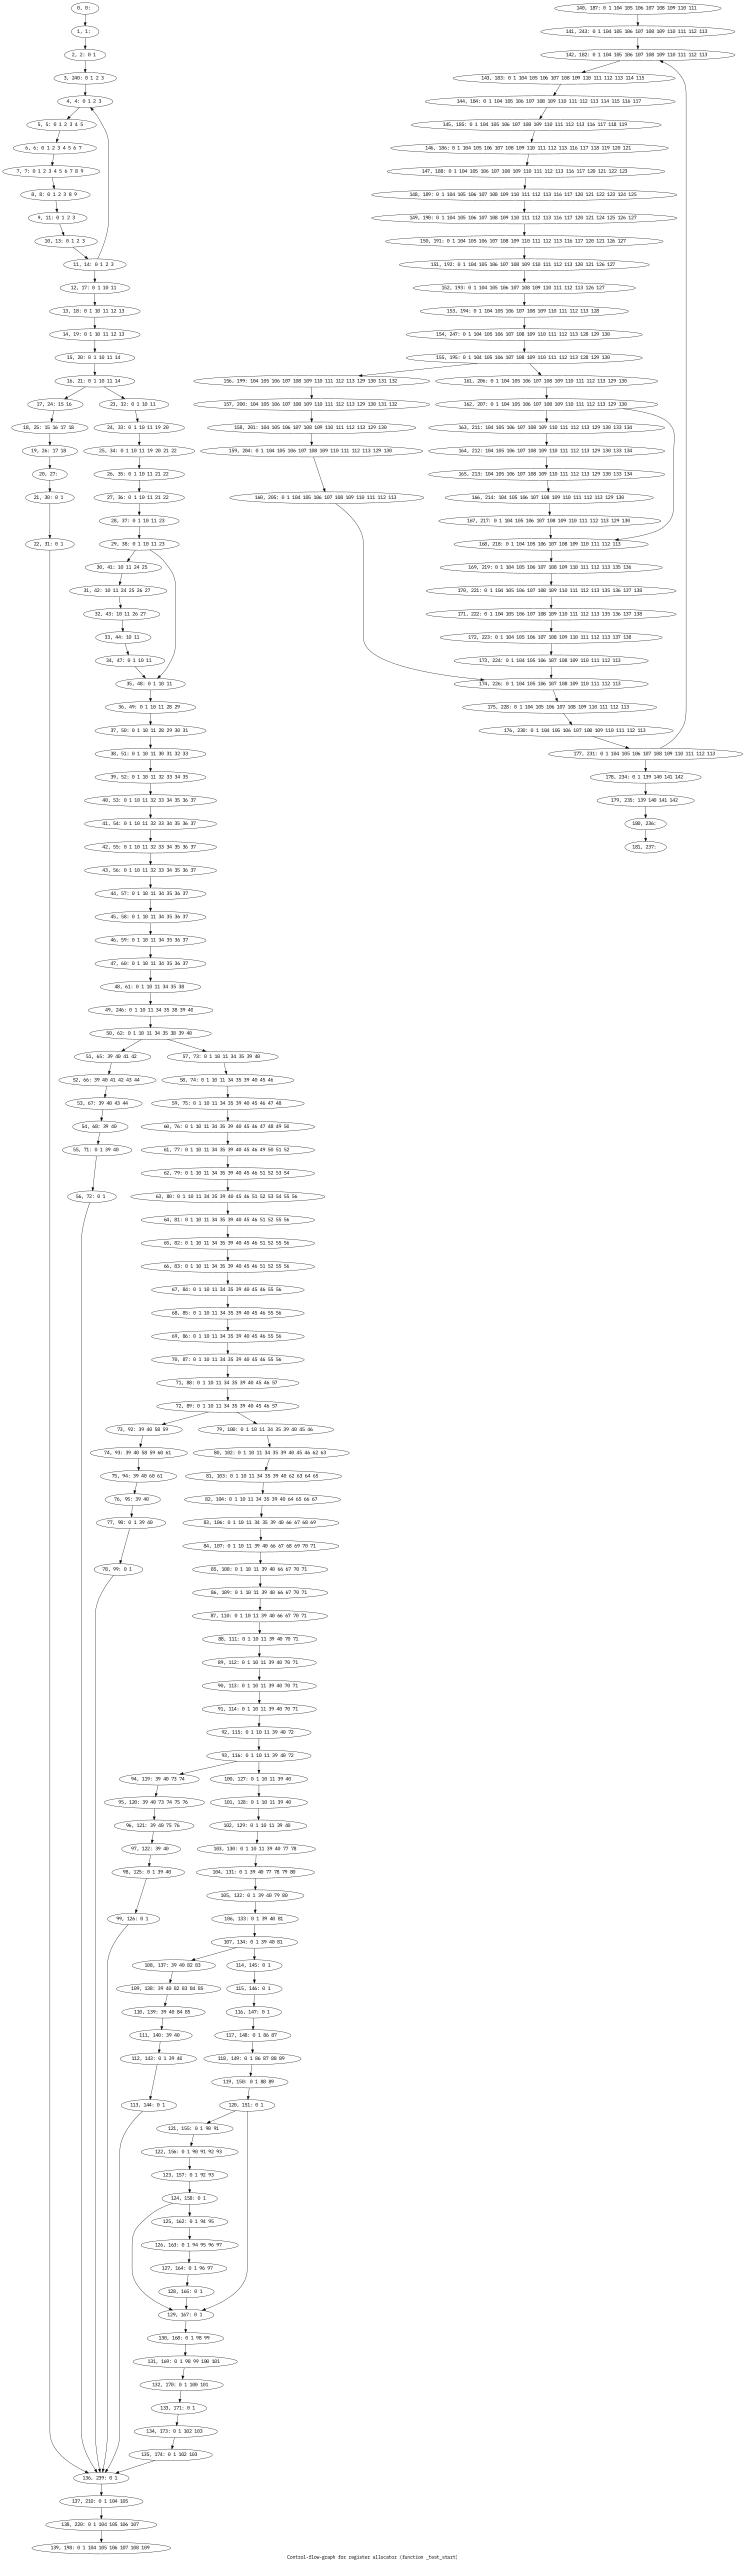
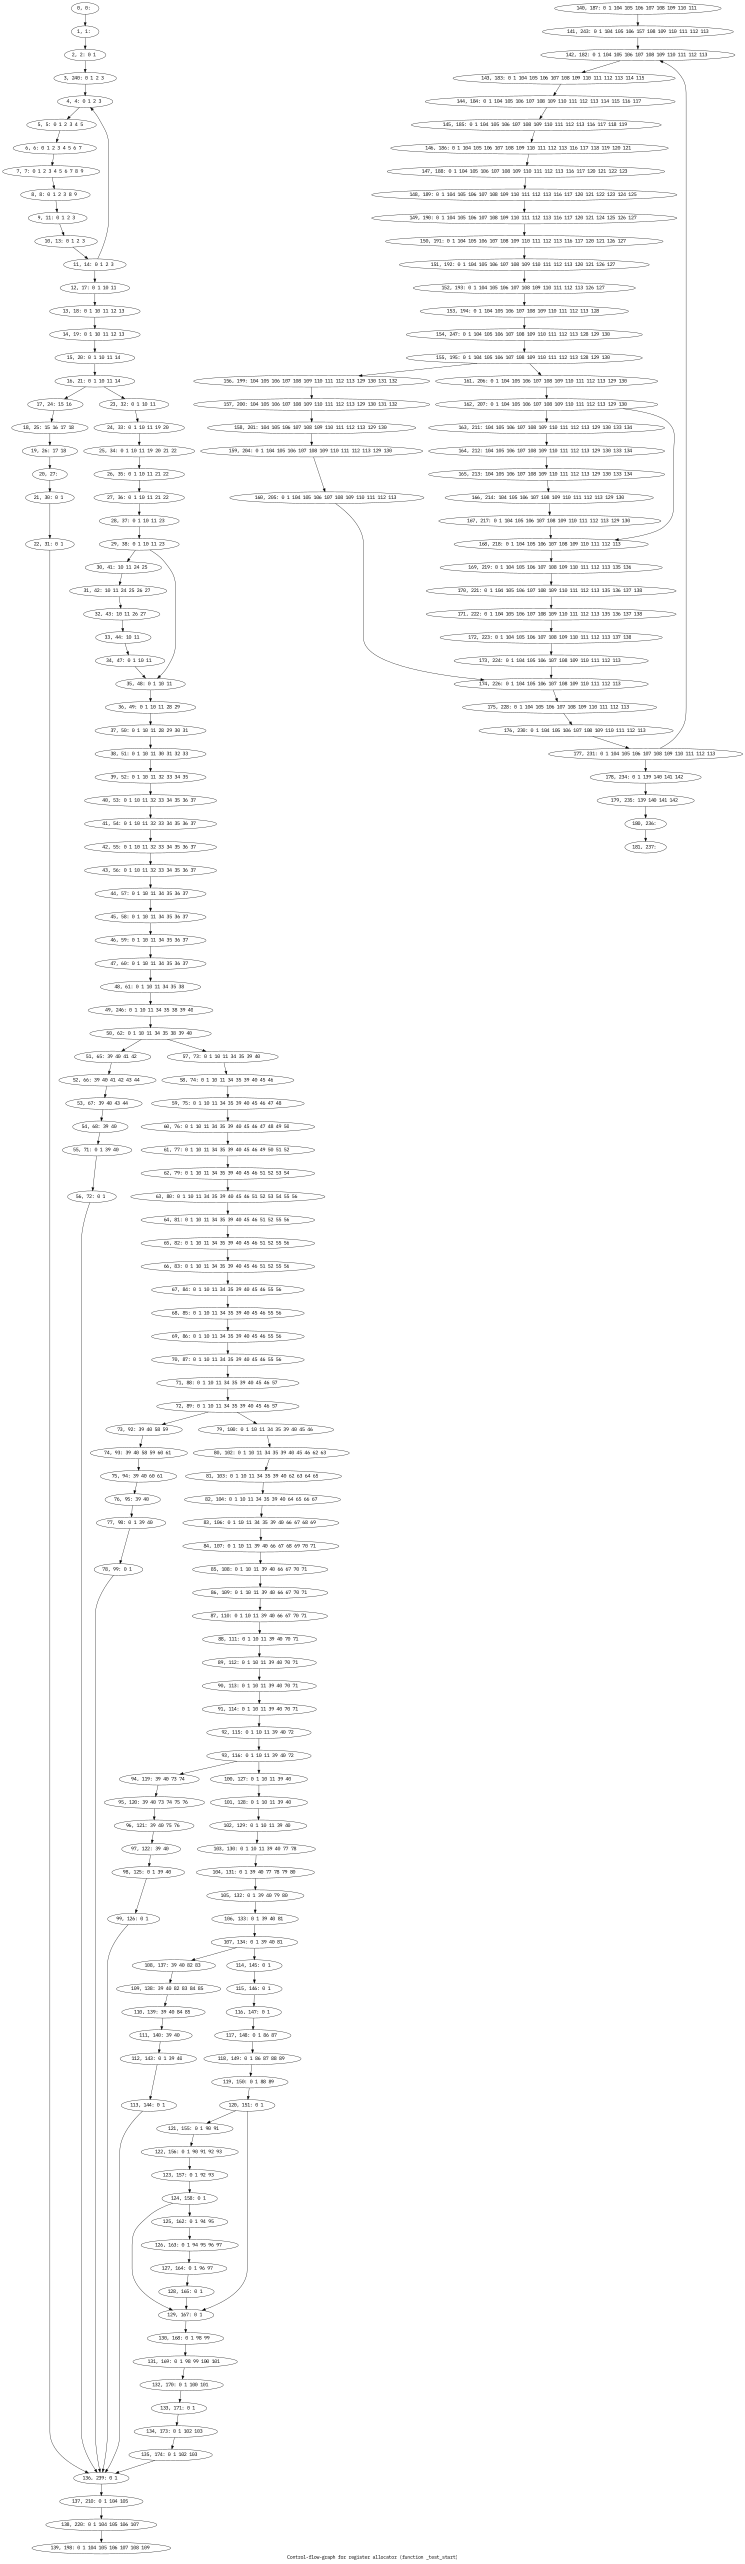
  digraph {
    fontname="IBM Plex Mono"
    label="Control-flow-graph for register allocator (function _test_start)"
    node [fontname="IBM Plex Mono"]
    edge [fontname="IBM Plex Mono"]
    n1 [label="0, 0: "]
    n2 [label="1, 1: "]
    n3 [label="2, 2: 0 1 "]
    n4 [label="3, 240: 0 1 2 3 "]
    n5 [label="4, 4: 0 1 2 3 "]
    n6 [label="5, 5: 0 1 2 3 4 5 "]
    n7 [label="6, 6: 0 1 2 3 4 5 6 7 "]
    n8 [label="7, 7: 0 1 2 3 4 5 6 7 8 9 "]
    n9 [label="8, 8: 0 1 2 3 8 9 "]
    n10 [label="9, 11: 0 1 2 3 "]
    n11 [label="10, 13: 0 1 2 3 "]
    n12 [label="11, 14: 0 1 2 3 "]
    n13 [label="12, 17: 0 1 10 11 "]
    n14 [label="13, 18: 0 1 10 11 12 13 "]
    n15 [label="14, 19: 0 1 10 11 12 13 "]
    n16 [label="15, 20: 0 1 10 11 14 "]
    n17 [label="16, 21: 0 1 10 11 14 "]
    n18 [label="17, 24: 15 16 "]
    n19 [label="23, 32: 0 1 10 11 "]
    n20 [label="18, 25: 15 16 17 18 "]
    n21 [label="24, 33: 0 1 10 11 19 20 "]
    n22 [label="19, 26: 17 18 "]
    n23 [label="20, 27: "]
    n24 [label="21, 30: 0 1 "]
    n25 [label="22, 31: 0 1 "]
    n26 [label="136, 239: 0 1 "]
    n27 [label="137, 210: 0 1 104 105 "]
    n28 [label="25, 34: 0 1 10 11 19 20 21 22 "]
    n29 [label="26, 35: 0 1 10 11 21 22 "]
    n30 [label="27, 36: 0 1 10 11 21 22 "]
    n31 [label="28, 37: 0 1 10 11 23 "]
    n32 [label="29, 38: 0 1 10 11 23 "]
    n33 [label="30, 41: 10 11 24 25 "]
    n34 [label="35, 48: 0 1 10 11 "]
    n35 [label="31, 42: 10 11 24 25 26 27 "]
    n36 [label="36, 49: 0 1 10 11 28 29 "]
    n37 [label="32, 43: 10 11 26 27 "]
    n38 [label="33, 44: 10 11 "]
    n39 [label="34, 47: 0 1 10 11 "]
    n40 [label="37, 50: 0 1 10 11 28 29 30 31 "]
    n41 [label="38, 51: 0 1 10 11 30 31 32 33 "]
    n42 [label="39, 52: 0 1 10 11 32 33 34 35 "]
    n43 [label="40, 53: 0 1 10 11 32 33 34 35 36 37 "]
    n44 [label="41, 54: 0 1 10 11 32 33 34 35 36 37 "]
    n45 [label="42, 55: 0 1 10 11 32 33 34 35 36 37 "]
    n46 [label="43, 56: 0 1 10 11 32 33 34 35 36 37 "]
    n47 [label="44, 57: 0 1 10 11 34 35 36 37 "]
    n48 [label="45, 58: 0 1 10 11 34 35 36 37 "]
    n49 [label="46, 59: 0 1 10 11 34 35 36 37 "]
    n50 [label="47, 60: 0 1 10 11 34 35 36 37 "]
    n51 [label="48, 61: 0 1 10 11 34 35 38 "]
    n52 [label="49, 246: 0 1 10 11 34 35 38 39 40 "]
    n53 [label="50, 62: 0 1 10 11 34 35 38 39 40 "]
    n54 [label="51, 65: 39 40 41 42 "]
    n55 [label="57, 73: 0 1 10 11 34 35 39 40 "]
    n56 [label="52, 66: 39 40 41 42 43 44 "]
    n57 [label="58, 74: 0 1 10 11 34 35 39 40 45 46 "]
    n58 [label="53, 67: 39 40 43 44 "]
    n59 [label="54, 68: 39 40 "]
    n60 [label="55, 71: 0 1 39 40 "]
    n61 [label="56, 72: 0 1 "]
    n62 [label="59, 75: 0 1 10 11 34 35 39 40 45 46 47 48 "]
    n63 [label="60, 76: 0 1 10 11 34 35 39 40 45 46 47 48 49 50 "]
    n64 [label="61, 77: 0 1 10 11 34 35 39 40 45 46 49 50 51 52 "]
    n65 [label="62, 79: 0 1 10 11 34 35 39 40 45 46 51 52 53 54 "]
    n66 [label="63, 80: 0 1 10 11 34 35 39 40 45 46 51 52 53 54 55 56 "]
    n67 [label="64, 81: 0 1 10 11 34 35 39 40 45 46 51 52 55 56 "]
    n68 [label="65, 82: 0 1 10 11 34 35 39 40 45 46 51 52 55 56 "]
    n69 [label="66, 83: 0 1 10 11 34 35 39 40 45 46 51 52 55 56 "]
    n70 [label="67, 84: 0 1 10 11 34 35 39 40 45 46 55 56 "]
    n71 [label="68, 85: 0 1 10 11 34 35 39 40 45 46 55 56 "]
    n72 [label="69, 86: 0 1 10 11 34 35 39 40 45 46 55 56 "]
    n73 [label="70, 87: 0 1 10 11 34 35 39 40 45 46 55 56 "]
    n74 [label="71, 88: 0 1 10 11 34 35 39 40 45 46 57 "]
    n75 [label="72, 89: 0 1 10 11 34 35 39 40 45 46 57 "]
    n76 [label="73, 92: 39 40 58 59 "]
    n77 [label="79, 100: 0 1 10 11 34 35 39 40 45 46 "]
    n78 [label="74, 93: 39 40 58 59 60 61 "]
    n79 [label="80, 102: 0 1 10 11 34 35 39 40 45 46 62 63 "]
    n80 [label="75, 94: 39 40 60 61 "]
    n81 [label="76, 95: 39 40 "]
    n82 [label="77, 98: 0 1 39 40 "]
    n83 [label="78, 99: 0 1 "]
    n84 [label="81, 103: 0 1 10 11 34 35 39 40 62 63 64 65 "]
    n85 [label="82, 104: 0 1 10 11 34 35 39 40 64 65 66 67 "]
    n86 [label="83, 106: 0 1 10 11 34 35 39 40 66 67 68 69 "]
    n87 [label="84, 107: 0 1 10 11 39 40 66 67 68 69 70 71 "]
    n88 [label="85, 108: 0 1 10 11 39 40 66 67 70 71 "]
    n89 [label="86, 109: 0 1 10 11 39 40 66 67 70 71 "]
    n90 [label="87, 110: 0 1 10 11 39 40 66 67 70 71 "]
    n91 [label="88, 111: 0 1 10 11 39 40 70 71 "]
    n92 [label="89, 112: 0 1 10 11 39 40 70 71 "]
    n93 [label="90, 113: 0 1 10 11 39 40 70 71 "]
    n94 [label="91, 114: 0 1 10 11 39 40 70 71 "]
    n95 [label="92, 115: 0 1 10 11 39 40 72 "]
    n96 [label="93, 116: 0 1 10 11 39 40 72 "]
    n97 [label="94, 119: 39 40 73 74 "]
    n98 [label="100, 127: 0 1 10 11 39 40 "]
    n99 [label="95, 120: 39 40 73 74 75 76 "]
    n100 [label="101, 128: 0 1 10 11 39 40 "]
    n101 [label="96, 121: 39 40 75 76 "]
    n102 [label="97, 122: 39 40 "]
    n103 [label="98, 125: 0 1 39 40 "]
    n104 [label="99, 126: 0 1 "]
    n105 [label="102, 129: 0 1 10 11 39 40 "]
    n106 [label="103, 130: 0 1 10 11 39 40 77 78 "]
    n107 [label="104, 131: 0 1 39 40 77 78 79 80 "]
    n108 [label="105, 132: 0 1 39 40 79 80 "]
    n109 [label="106, 133: 0 1 39 40 81 "]
    n110 [label="107, 134: 0 1 39 40 81 "]
    n111 [label="108, 137: 39 40 82 83 "]
    n112 [label="114, 145: 0 1 "]
    n113 [label="109, 138: 39 40 82 83 84 85 "]
    n114 [label="115, 146: 0 1 "]
    n115 [label="110, 139: 39 40 84 85 "]
    n116 [label="111, 140: 39 40 "]
    n117 [label="112, 143: 0 1 39 40 "]
    n118 [label="113, 144: 0 1 "]
    n119 [label="116, 147: 0 1 "]
    n120 [label="117, 148: 0 1 86 87 "]
    n121 [label="118, 149: 0 1 86 87 88 89 "]
    n122 [label="119, 150: 0 1 88 89 "]
    n123 [label="120, 151: 0 1 "]
    n124 [label="121, 155: 0 1 90 91 "]
    n125 [label="129, 167: 0 1 "]
    n126 [label="122, 156: 0 1 90 91 92 93 "]
    n127 [label="130, 168: 0 1 98 99 "]
    n128 [label="123, 157: 0 1 92 93 "]
    n129 [label="124, 158: 0 1 "]
    n130 [label="125, 162: 0 1 94 95 "]
    n131 [label="126, 163: 0 1 94 95 96 97 "]
    n132 [label="127, 164: 0 1 96 97 "]
    n133 [label="128, 165: 0 1 "]
    n134 [label="131, 169: 0 1 98 99 100 101 "]
    n135 [label="132, 170: 0 1 100 101 "]
    n136 [label="133, 171: 0 1 "]
    n137 [label="134, 173: 0 1 102 103 "]
    n138 [label="135, 174: 0 1 102 103 "]
    n139 [label="138, 220: 0 1 104 105 106 107 "]
    n140 [label="139, 198: 0 1 104 105 106 107 108 109 "]
    n141 [label="140, 187: 0 1 104 105 106 107 108 109 110 111 "]
-   n142 [label="141, 243: 0 1 104 105 106 107 108 109 110 111 112 113 "]
+   n142 [label="141, 243: 0 1 104 105 106 157 108 109 110 111 112 113"]
    n143 [label="142, 182: 0 1 104 105 106 107 108 109 110 111 112 113 "]
    n144 [label="143, 183: 0 1 104 105 106 107 108 109 110 111 112 113 114 115 "]
    n145 [label="144, 184: 0 1 104 105 106 107 108 109 110 111 112 113 114 115 116 117 "]
    n146 [label="145, 185: 0 1 104 105 106 107 108 109 110 111 112 113 116 117 118 119 "]
    n147 [label="146, 186: 0 1 104 105 106 107 108 109 110 111 112 113 116 117 118 119 120 121 "]
    n148 [label="147, 188: 0 1 104 105 106 107 108 109 110 111 112 113 116 117 120 121 122 123 "]
    n149 [label="148, 189: 0 1 104 105 106 107 108 109 110 111 112 113 116 117 120 121 122 123 124 125 "]
    n150 [label="149, 190: 0 1 104 105 106 107 108 109 110 111 112 113 116 117 120 121 124 125 126 127 "]
    n151 [label="150, 191: 0 1 104 105 106 107 108 109 110 111 112 113 116 117 120 121 126 127 "]
    n152 [label="151, 192: 0 1 104 105 106 107 108 109 110 111 112 113 120 121 126 127 "]
    n153 [label="152, 193: 0 1 104 105 106 107 108 109 110 111 112 113 126 127 "]
    n154 [label="153, 194: 0 1 104 105 106 107 108 109 110 111 112 113 128 "]
    n155 [label="154, 247: 0 1 104 105 106 107 108 109 110 111 112 113 128 129 130 "]
    n156 [label="155, 195: 0 1 104 105 106 107 108 109 110 111 112 113 128 129 130 "]
    n157 [label="156, 199: 104 105 106 107 108 109 110 111 112 113 129 130 131 132 "]
    n158 [label="161, 206: 0 1 104 105 106 107 108 109 110 111 112 113 129 130 "]
    n159 [label="157, 200: 104 105 106 107 108 109 110 111 112 113 129 130 131 132 "]
    n160 [label="162, 207: 0 1 104 105 106 107 108 109 110 111 112 113 129 130 "]
    n161 [label="158, 201: 104 105 106 107 108 109 110 111 112 113 129 130 "]
    n162 [label="159, 204: 0 1 104 105 106 107 108 109 110 111 112 113 129 130 "]
    n163 [label="160, 205: 0 1 104 105 106 107 108 109 110 111 112 113 "]
    n164 [label="174, 226: 0 1 104 105 106 107 108 109 110 111 112 113 "]
    n165 [label="175, 228: 0 1 104 105 106 107 108 109 110 111 112 113 "]
    n166 [label="163, 211: 104 105 106 107 108 109 110 111 112 113 129 130 133 134 "]
    n167 [label="168, 218: 0 1 104 105 106 107 108 109 110 111 112 113 "]
    n168 [label="164, 212: 104 105 106 107 108 109 110 111 112 113 129 130 133 134 "]
    n169 [label="169, 219: 0 1 104 105 106 107 108 109 110 111 112 113 135 136 "]
    n170 [label="165, 213: 104 105 106 107 108 109 110 111 112 113 129 130 133 134 "]
    n171 [label="166, 214: 104 105 106 107 108 109 110 111 112 113 129 130 "]
    n172 [label="167, 217: 0 1 104 105 106 107 108 109 110 111 112 113 129 130 "]
    n173 [label="170, 221: 0 1 104 105 106 107 108 109 110 111 112 113 135 136 137 138 "]
    n174 [label="171, 222: 0 1 104 105 106 107 108 109 110 111 112 113 135 136 137 138 "]
    n175 [label="172, 223: 0 1 104 105 106 107 108 109 110 111 112 113 137 138 "]
    n176 [label="173, 224: 0 1 104 105 106 107 108 109 110 111 112 113 "]
    n177 [label="176, 230: 0 1 104 105 106 107 108 109 110 111 112 113 "]
    n178 [label="177, 231: 0 1 104 105 106 107 108 109 110 111 112 113 "]
    n179 [label="178, 234: 0 1 139 140 141 142 "]
    n180 [label="179, 235: 139 140 141 142 "]
    n181 [label="180, 236: "]
    n182 [label="181, 237: "]
    n1 -> n2
    n2 -> n3
    n3 -> n4
    n4 -> n5
    n5 -> n6
    n6 -> n7
    n7 -> n8
    n8 -> n9
    n9 -> n10
    n10 -> n11
    n11 -> n12
    n12 -> n5
    n12 -> n13
    n13 -> n14
    n14 -> n15
    n15 -> n16
    n16 -> n17
    n17 -> n18
    n17 -> n19
    n18 -> n20
    n19 -> n21
    n20 -> n22
    n21 -> n28
    n22 -> n23
    n23 -> n24
    n24 -> n25
    n25 -> n26
    n26 -> n27
    n27 -> n139
    n28 -> n29
    n29 -> n30
    n30 -> n31
    n31 -> n32
    n32 -> n33
    n32 -> n34
    n33 -> n35
    n34 -> n36
    n35 -> n37
    n36 -> n40
    n37 -> n38
    n38 -> n39
    n39 -> n34
    n40 -> n41
    n41 -> n42
    n42 -> n43
    n43 -> n44
    n44 -> n45
    n45 -> n46
    n46 -> n47
    n47 -> n48
    n48 -> n49
    n49 -> n50
    n50 -> n51
    n51 -> n52
    n52 -> n53
    n53 -> n54
    n53 -> n55
    n54 -> n56
    n55 -> n57
    n56 -> n58
    n57 -> n62
    n58 -> n59
    n59 -> n60
    n60 -> n61
    n61 -> n26
    n62 -> n63
    n63 -> n64
    n64 -> n65
    n65 -> n66
    n66 -> n67
    n67 -> n68
    n68 -> n69
    n69 -> n70
    n70 -> n71
    n71 -> n72
    n72 -> n73
    n73 -> n74
    n74 -> n75
    n75 -> n76
    n75 -> n77
    n76 -> n78
    n77 -> n79
    n78 -> n80
    n79 -> n84
    n80 -> n81
    n81 -> n82
    n82 -> n83
    n83 -> n26
    n84 -> n85
    n85 -> n86
    n86 -> n87
    n87 -> n88
    n88 -> n89
    n89 -> n90
    n90 -> n91
    n91 -> n92
    n92 -> n93
    n93 -> n94
    n94 -> n95
    n95 -> n96
    n96 -> n97
    n96 -> n98
    n97 -> n99
    n98 -> n100
    n99 -> n101
    n100 -> n105
    n101 -> n102
    n102 -> n103
    n103 -> n104
    n104 -> n26
    n105 -> n106
    n106 -> n107
    n107 -> n108
    n108 -> n109
    n109 -> n110
    n110 -> n111
    n110 -> n112
    n111 -> n113
    n112 -> n114
    n113 -> n115
    n114 -> n119
    n115 -> n116
    n116 -> n117
    n117 -> n118
    n118 -> n26
    n119 -> n120
    n120 -> n121
    n121 -> n122
    n122 -> n123
    n123 -> n124
    n123 -> n125
    n124 -> n126
    n125 -> n127
    n126 -> n128
    n127 -> n134
    n128 -> n129
    n129 -> n125
    n129 -> n130
    n130 -> n131
    n131 -> n132
    n132 -> n133
    n133 -> n125
    n134 -> n135
    n135 -> n136
    n136 -> n137
    n137 -> n138
    n138 -> n26
    n139 -> n140
    n141 -> n142
    n142 -> n143
    n143 -> n144
    n144 -> n145
    n145 -> n146
    n146 -> n147
    n147 -> n148
    n148 -> n149
    n149 -> n150
    n150 -> n151
    n151 -> n152
    n152 -> n153
    n153 -> n154
    n154 -> n155
    n155 -> n156
    n156 -> n157
    n156 -> n158
    n157 -> n159
    n158 -> n160
    n159 -> n161
    n160 -> n166
    n160 -> n167
    n161 -> n162
    n162 -> n163
    n163 -> n164
    n164 -> n165
    n165 -> n177
    n166 -> n168
    n167 -> n169
    n168 -> n170
    n169 -> n173
    n170 -> n171
    n171 -> n172
    n172 -> n167
    n173 -> n174
    n174 -> n175
    n175 -> n176
    n176 -> n164
    n177 -> n178
    n178 -> n143
    n178 -> n179
    n179 -> n180
    n180 -> n181
    n181 -> n182
  }
